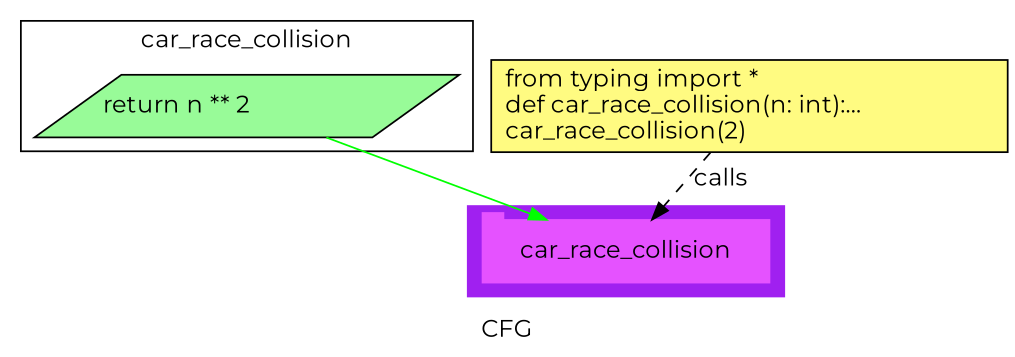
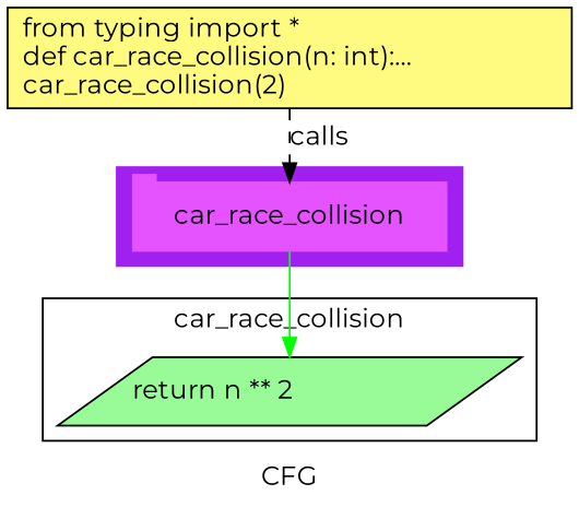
  digraph {
    compound=True
    fontname=Montserrat
    label=CFG
    pack=False
    rankdir=TB
    ranksep=0.02
    node [fontname=Montserrat style="filled,solid"]
    edge [fontname=Montserrat]
    n1 [color="#E552FF" height=0.5 label=car_race_collision linenum="[5]" shape=tab style=filled width=2.2917]
    n2 [fillcolor="#98fb98" height=0.5 label="return n ** 2\l" linenum="[3]" shape=parallelogram width=3.2823]
    n3 [fillcolor="#FFFB81" height=0.73611 label="from typing import *\ldef car_race_collision(n: int):...\lcar_race_collision(2)\l" linenum="[1]" shape=rectangle width=4.125]
    subgraph cluster_1 {
      color=purple
      compound=true
      label=""
      shape=tab
      style=filled
      n1
    }
    subgraph cluster_2 {
      label=car_race_collision
      n2
    }
-   n2 -> n1 [color=green]
+   n1 -> n2 [color=green]
    n3 -> n1 [label=calls style=dashed]
  }
